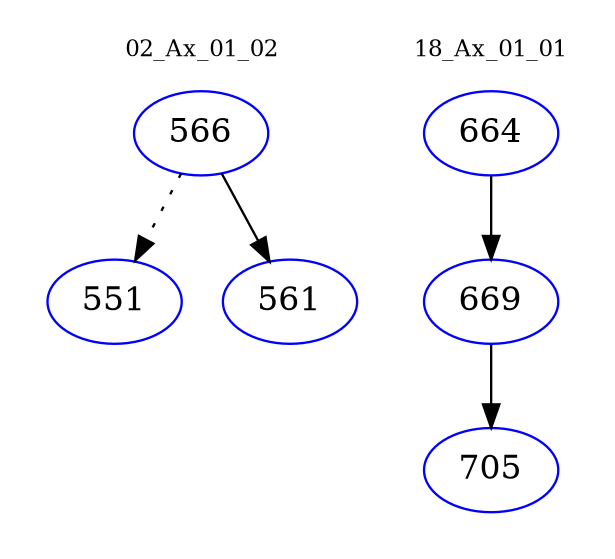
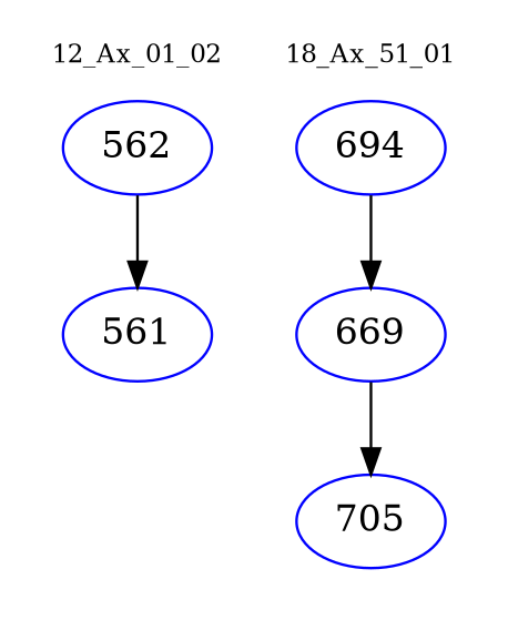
  digraph {
    node [color=blue]
    edge [color=black style=solid]
-   n1 [label=566]
-   n2 [label=551]
+   n1 [label=562]
    n3 [label=561]
    n4 [label=669]
-   n5 [label=664]
+   n5 [label=694]
    n6 [label=705]
    subgraph cluster_1 {
      color=white
      fontsize=10
-     label="02_Ax_01_02"
+     label="12_Ax_01_02"
      n1
-     n2
      n3
    }
    subgraph cluster_2 {
      color=white
      fontsize=10
-     label="18_Ax_01_01"
+     label="18_Ax_51_01"
      n4
      n5
      n6
    }
-   n1 -> n2 [style=dotted]
    n1 -> n3
    n4 -> n6
    n5 -> n4
  }
